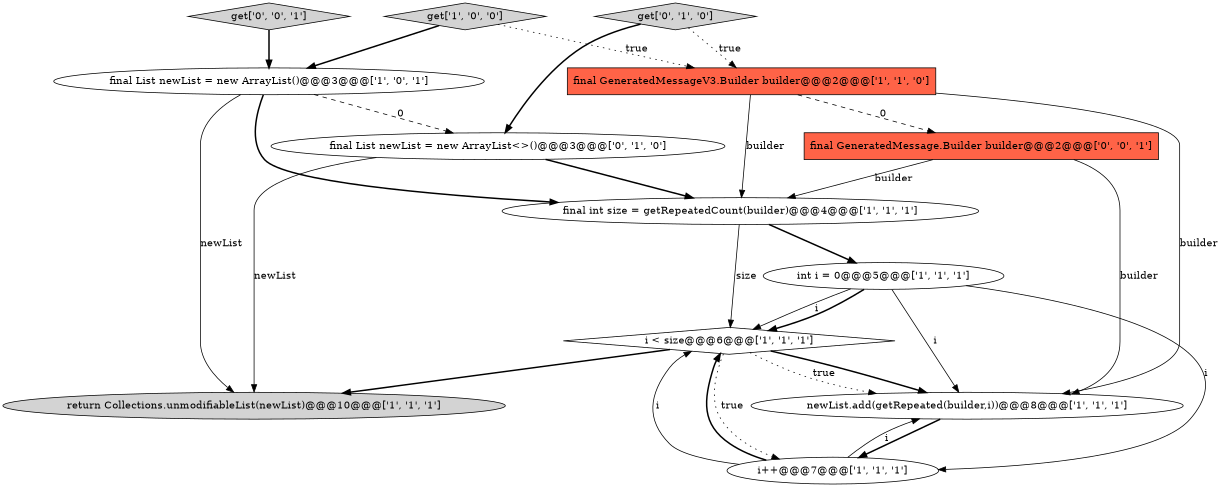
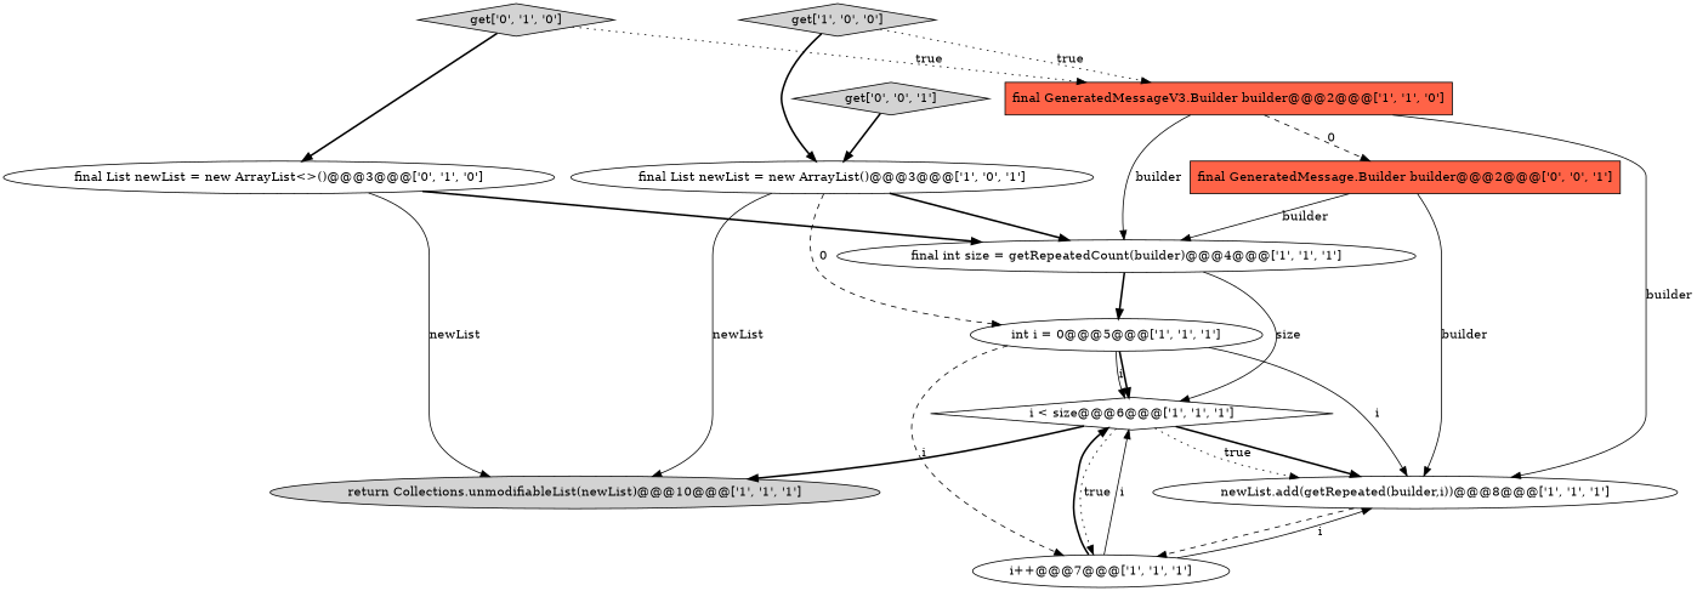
  digraph {
    node [fillcolor=white shape=ellipse style=filled]
    edge [style=solid]
    n1 [fillcolor=tomato label="final GeneratedMessageV3.Builder builder@@@2@@@['1', '1', '0']" shape=box]
    n2 [fillcolor=tomato label="final GeneratedMessage.Builder builder@@@2@@@['0', '0', '1']" shape=box]
    n3 [label="final int size = getRepeatedCount(builder)@@@4@@@['1', '1', '1']"]
    n4 [label="newList.add(getRepeated(builder,i))@@@8@@@['1', '1', '1']"]
    n5 [label="i < size@@@6@@@['1', '1', '1']" shape=diamond]
    n6 [label="int i = 0@@@5@@@['1', '1', '1']"]
    n7 [label="i++@@@7@@@['1', '1', '1']"]
    n8 [fillcolor=lightgray label="return Collections.unmodifiableList(newList)@@@10@@@['1', '1', '1']"]
    n9 [label="final List newList = new ArrayList<>()@@@3@@@['0', '1', '0']"]
    n10 [fillcolor=lightgray label="get['0', '0', '1']" shape=diamond]
    n11 [label="final List newList = new ArrayList()@@@3@@@['1', '0', '1']"]
    n12 [fillcolor=lightgray label="get['1', '0', '0']" shape=diamond]
    n13 [fillcolor=lightgray label="get['0', '1', '0']" shape=diamond]
    n1 -> n2 [label=0 style=dashed]
    n1 -> n3 [label=builder]
    n1 -> n4 [label=builder]
    n2 -> n3 [label=builder]
    n2 -> n4 [label=builder]
    n3 -> n5 [label=size]
    n3 -> n6 [style=bold]
-   n4 -> n7 [style=bold]
+   n4 -> n7 [style=dashed]
    n5 -> n4 [style=bold]
    n5 -> n4 [label=true style=dotted]
    n5 -> n7 [label=true style=dotted]
    n5 -> n8 [style=bold]
    n6 -> n4 [label=i]
    n6 -> n5 [style=bold]
    n6 -> n5 [label=i]
-   n6 -> n7 [label=i]
+   n6 -> n7 [label=i style=dashed]
    n7 -> n4 [label=i]
    n7 -> n5 [label=i]
    n7 -> n5 [style=bold]
    n9 -> n3 [style=bold]
    n9 -> n8 [label=newList]
    n10 -> n11 [style=bold]
    n11 -> n3 [style=bold]
    n11 -> n8 [label=newList]
-   n11 -> n9 [label=0 style=dashed]
+   n11 -> n6 [label=0 style=dashed]
    n12 -> n1 [label=true style=dotted]
    n12 -> n11 [style=bold]
    n13 -> n1 [label=true style=dotted]
    n13 -> n9 [style=bold]
  }
